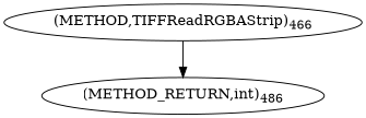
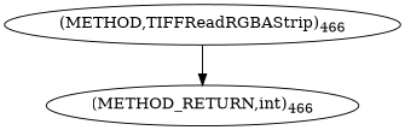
  digraph {
    n1 [label=<(METHOD,TIFFReadRGBAStrip)<SUB>466</SUB>>]
-   n2 [label=<(METHOD_RETURN,int)<SUB>486</SUB>>]
+   n2 [label=<(METHOD_RETURN,int)<SUB>466</SUB>>]
    n1 -> n2
  }
